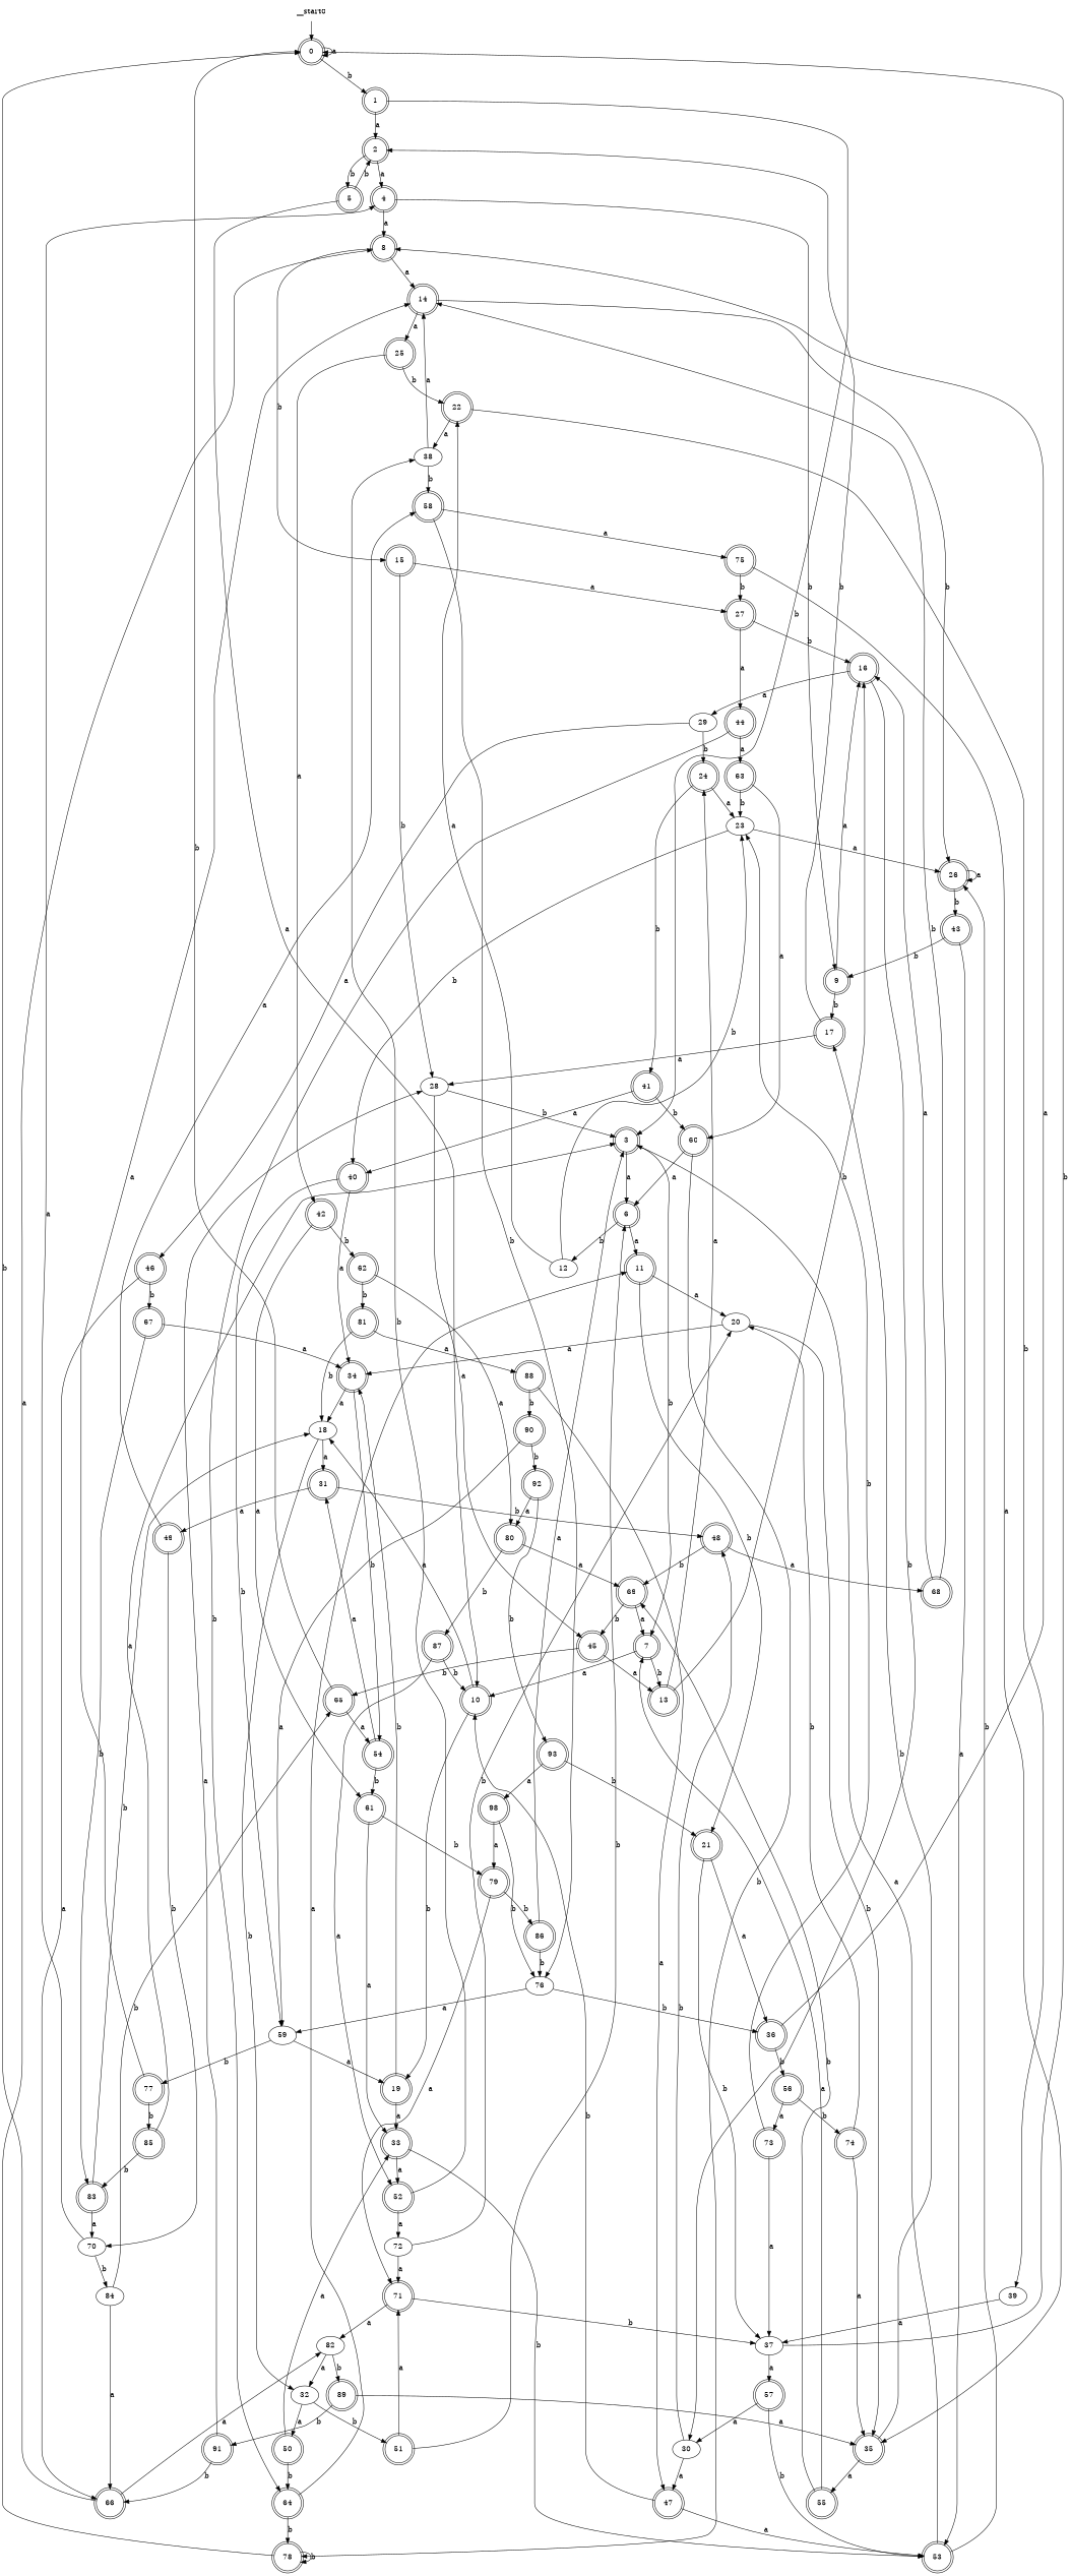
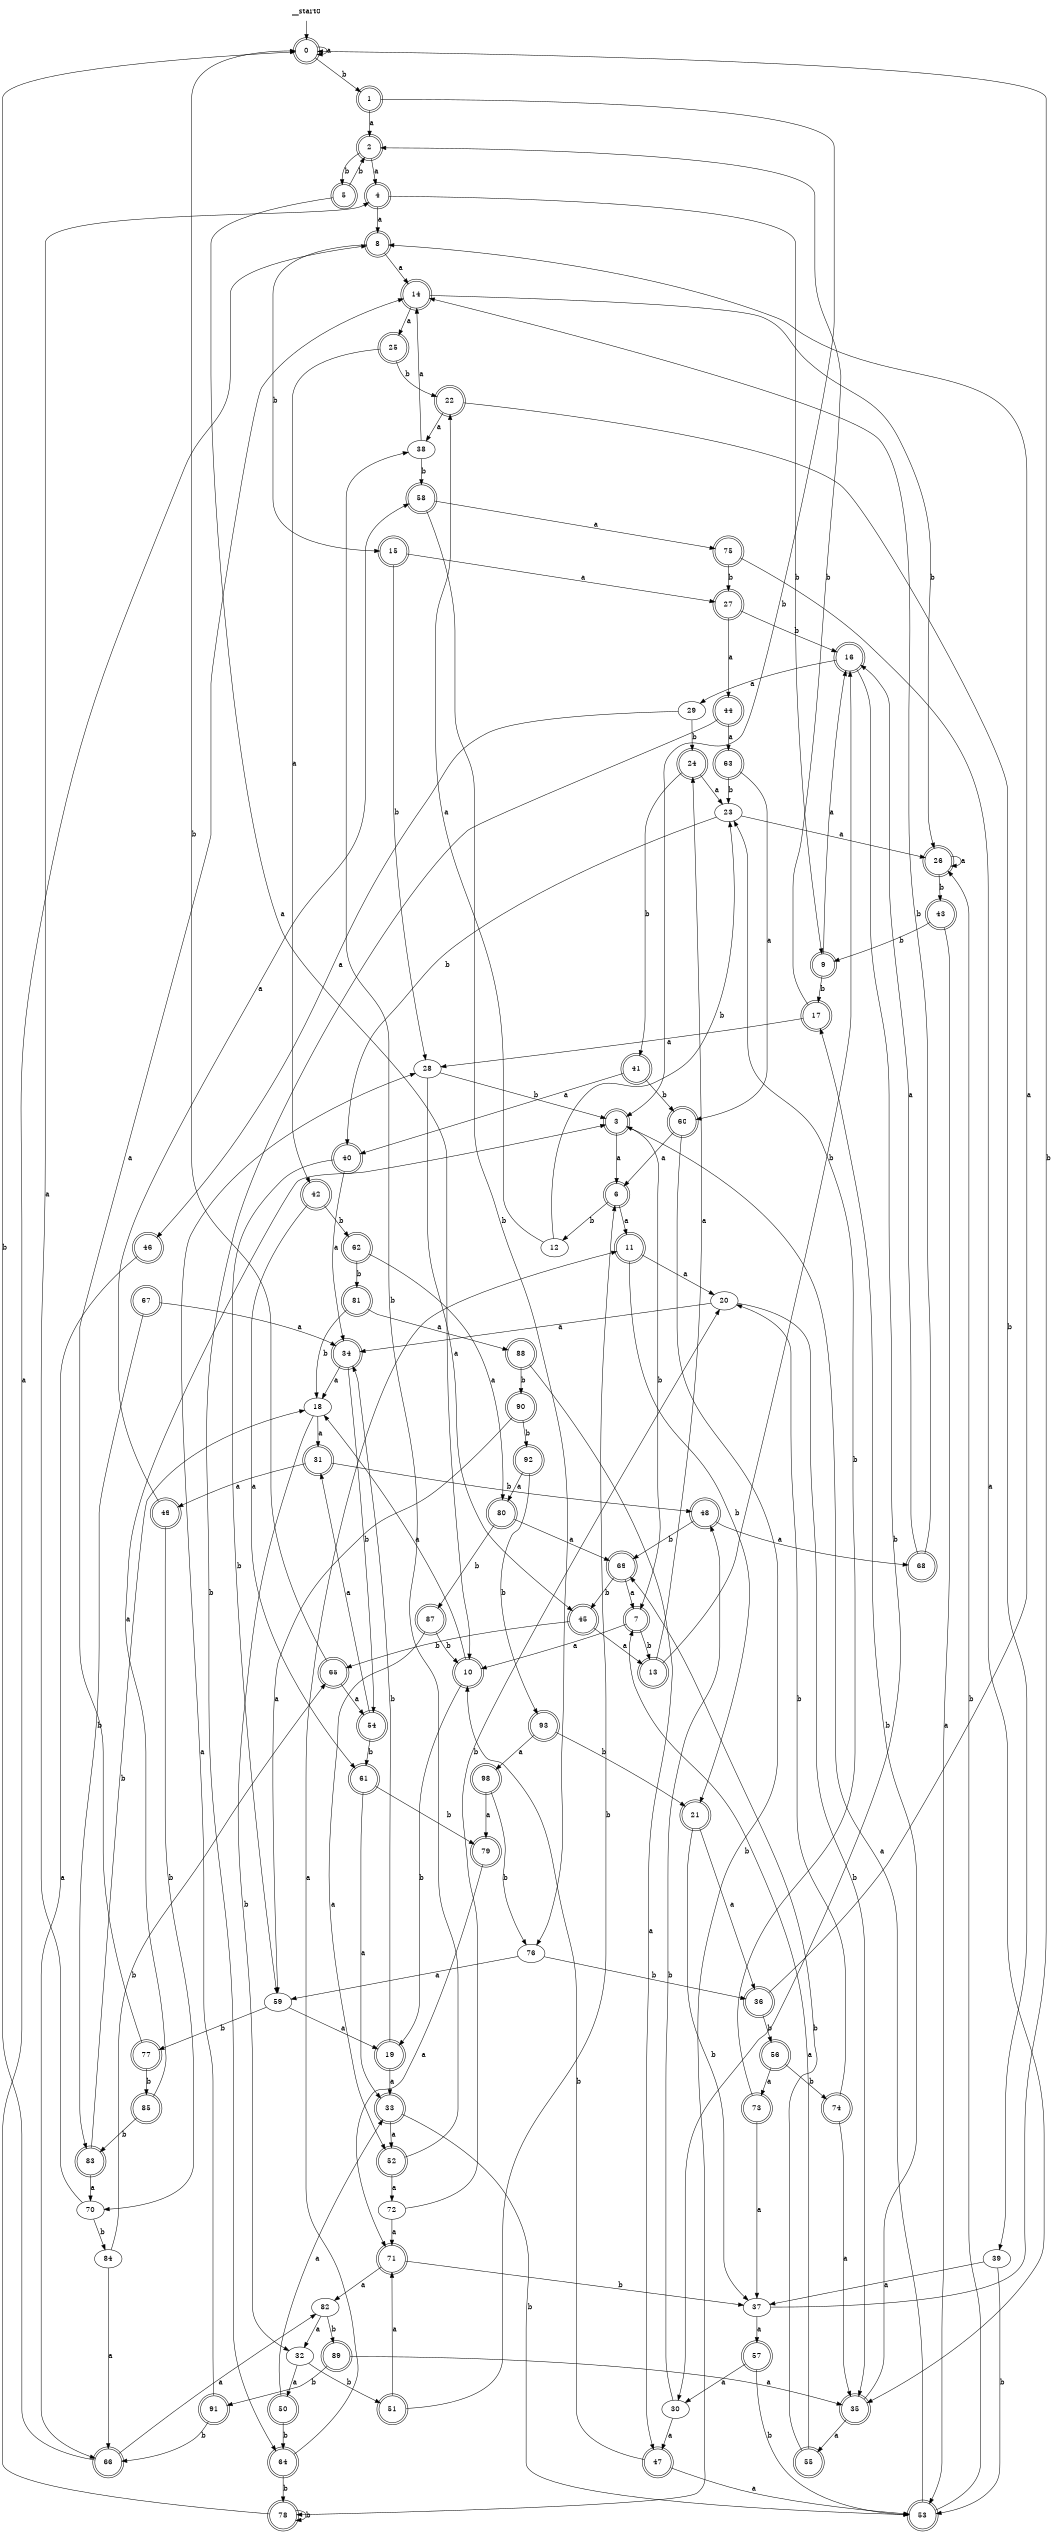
  digraph {
    node [shape=doublecircle]
    __start0 [shape=none]
    0
    1
    2
    3
    4
    5
    6
    7
    8
    9
    10
    11
    12 [shape=""]
    13
    14
    15
    16
    17
    18 [shape=""]
    19
    20 [shape=""]
    21
    22
    23 [shape=""]
    24
    25
    26
    27
    28 [shape=""]
    29 [shape=""]
    30 [shape=""]
    31
    32 [shape=""]
    33
    34
    35
    36
    37 [shape=""]
    38 [shape=""]
    39 [shape=""]
    40
    41
    42
    43
    44
    45
    46
    47
    48
    49
    50
    51
    52
    53
    54
    55
    56
    57
    58
    59 [shape=""]
    60
    61
    62
    63
    64
    65
    66
    67
    68
    69
    70 [shape=""]
    71
    72 [shape=""]
    73
    74
    75
    76 [shape=""]
    77
    78
    79
    80
    81
    82 [shape=""]
    83
    84 [shape=""]
    85
-   86
    87
    88
    89
    90
    91
    92
    93
    n96 [label=98]
    __start0 -> 0
    0 -> 0 [label=a]
    0 -> 1 [label=b]
    1 -> 2 [label=a]
    1 -> 3 [label=b]
    2 -> 4 [label=a]
    2 -> 5 [label=b]
    3 -> 6 [label=a]
    3 -> 7 [label=b]
    4 -> 8 [label=a]
    4 -> 9 [label=b]
    5 -> 2 [label=b]
    5 -> 10 [label=a]
    6 -> 11 [label=a]
    6 -> 12 [label=b]
    7 -> 10 [label=a]
    7 -> 13 [label=b]
    8 -> 14 [label=a]
    8 -> 15 [label=b]
    9 -> 16 [label=a]
    9 -> 17 [label=b]
    10 -> 18 [label=a]
    10 -> 19 [label=b]
    11 -> 20 [label=a]
    11 -> 21 [label=b]
    12 -> 22 [label=a]
    12 -> 23 [label=b]
    13 -> 16 [label=b]
    13 -> 24 [label=a]
    14 -> 25 [label=a]
    14 -> 26 [label=b]
    15 -> 27 [label=a]
    15 -> 28 [label=b]
    16 -> 29 [label=a]
    16 -> 30 [label=b]
    17 -> 2 [label=b]
    17 -> 28 [label=a]
    18 -> 31 [label=a]
    18 -> 32 [label=b]
    19 -> 33 [label=a]
    19 -> 34 [label=b]
    20 -> 34 [label=a]
    20 -> 35 [label=b]
    21 -> 36 [label=a]
    21 -> 37 [label=b]
    22 -> 38 [label=a]
    22 -> 39 [label=b]
    23 -> 26 [label=a]
    23 -> 40 [label=b]
    24 -> 23 [label=a]
    24 -> 41 [label=b]
    25 -> 22 [label=b]
    25 -> 42 [label=a]
    26 -> 26 [label=a]
    26 -> 43 [label=b]
    27 -> 16 [label=b]
    27 -> 44 [label=a]
    28 -> 3 [label=b]
    28 -> 45 [label=a]
    29 -> 24 [label=b]
    29 -> 46 [label=a]
    30 -> 47 [label=a]
    30 -> 48 [label=b]
    31 -> 48 [label=b]
    31 -> 49 [label=a]
    32 -> 50 [label=a]
    32 -> 51 [label=b]
    33 -> 52 [label=a]
    33 -> 53 [label=b]
    34 -> 18 [label=a]
    34 -> 54 [label=b]
    35 -> 17 [label=b]
    35 -> 55 [label=a]
    36 -> 8 [label=a]
    36 -> 56 [label=b]
    37 -> 0 [label=b]
    37 -> 57 [label=a]
    38 -> 14 [label=a]
    38 -> 58 [label=b]
    39 -> 37 [label=a]
+   39 -> 53 [label=b]
    40 -> 34 [label=a]
    40 -> 59 [label=b]
    41 -> 40 [label=a]
    41 -> 60 [label=b]
    42 -> 61 [label=a]
    42 -> 62 [label=b]
    43 -> 9 [label=b]
    43 -> 53 [label=a]
    44 -> 63 [label=a]
    44 -> 64 [label=b]
    45 -> 13 [label=a]
    45 -> 65 [label=b]
    46 -> 66 [label=a]
-   46 -> 67 [label=b]
    47 -> 10 [label=b]
    47 -> 53 [label=a]
    48 -> 68 [label=a]
    48 -> 69 [label=b]
    49 -> 58 [label=a]
    49 -> 70 [label=b]
    50 -> 33 [label=a]
    50 -> 64 [label=b]
    51 -> 6 [label=b]
    51 -> 71 [label=a]
    52 -> 38 [label=b]
    52 -> 72 [label=a]
    53 -> 3 [label=a]
    53 -> 26 [label=b]
    54 -> 31 [label=a]
    54 -> 61 [label=b]
    55 -> 7 [label=a]
    55 -> 69 [label=b]
    56 -> 73 [label=a]
    56 -> 74 [label=b]
    57 -> 30 [label=a]
    57 -> 53 [label=b]
    58 -> 75 [label=a]
    58 -> 76 [label=b]
    59 -> 19 [label=a]
    59 -> 77 [label=b]
    60 -> 6 [label=a]
    60 -> 78 [label=b]
    61 -> 33 [label=a]
    61 -> 79 [label=b]
    62 -> 80 [label=a]
    62 -> 81 [label=b]
    63 -> 23 [label=b]
    63 -> 60 [label=a]
    64 -> 11 [label=a]
    64 -> 78 [label=b]
    65 -> 0 [label=b]
    65 -> 54 [label=a]
    66 -> 0 [label=b]
    66 -> 82 [label=a]
    67 -> 34 [label=a]
    67 -> 83 [label=b]
    68 -> 14 [label=b]
    68 -> 16 [label=a]
    69 -> 7 [label=a]
    69 -> 45 [label=b]
    70 -> 4 [label=a]
    70 -> 84 [label=b]
    71 -> 37 [label=b]
    71 -> 82 [label=a]
    72 -> 20 [label=b]
    72 -> 71 [label=a]
    73 -> 23 [label=b]
    73 -> 37 [label=a]
    74 -> 20 [label=b]
    74 -> 35 [label=a]
    75 -> 27 [label=b]
    75 -> 35 [label=a]
    76 -> 36 [label=b]
    76 -> 59 [label=a]
    77 -> 14 [label=a]
    77 -> 85 [label=b]
    78 -> 8 [label=a]
    78 -> 78 [label=b]
    79 -> 71 [label=a]
-   79 -> 86 [label=b]
    80 -> 69 [label=a]
    80 -> 87 [label=b]
    81 -> 18 [label=b]
    81 -> 88 [label=a]
    82 -> 32 [label=a]
    82 -> 89 [label=b]
    83 -> 18 [label=b]
    83 -> 70 [label=a]
    84 -> 65 [label=b]
    84 -> 66 [label=a]
    85 -> 3 [label=a]
    85 -> 83 [label=b]
-   86 -> 3 [label=a]
-   86 -> 76 [label=b]
    87 -> 10 [label=b]
    87 -> 52 [label=a]
    88 -> 47 [label=a]
    88 -> 90 [label=b]
    89 -> 35 [label=a]
    89 -> 91 [label=b]
    90 -> 59 [label=a]
    90 -> 92 [label=b]
    91 -> 28 [label=a]
    91 -> 66 [label=b]
    92 -> 80 [label=a]
    92 -> 93 [label=b]
    93 -> 21 [label=b]
    93 -> n96 [label=a]
    n96 -> 76 [label=b]
    n96 -> 79 [label=a]
  }
